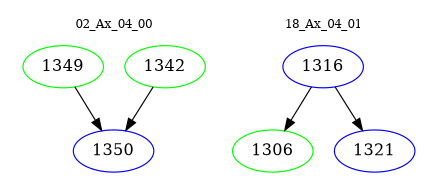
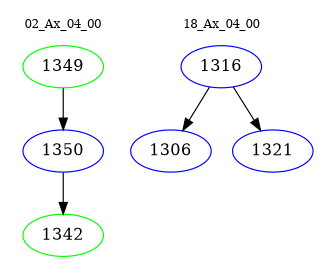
  digraph {
    node [color=blue]
    edge [color=black]
    n1 [label=1350]
    n2 [color=green label=1342]
    n3 [color=green label=1349]
    n4 [label=1316]
-   n5 [color=green label=1306]
+   n5 [label=1306]
    n6 [label=1321]
    subgraph cluster_1 {
      color=white
      fontsize=10
      label="02_Ax_04_00"
      n1
      n2
      n3
    }
    subgraph cluster_2 {
      color=white
      fontsize=10
-     label="18_Ax_04_01"
+     label="18_Ax_04_00"
      n4
      n5
      n6
    }
-   n2 -> n1
+   n1 -> n2
    n3 -> n1
    n4 -> n5
    n4 -> n6
  }
